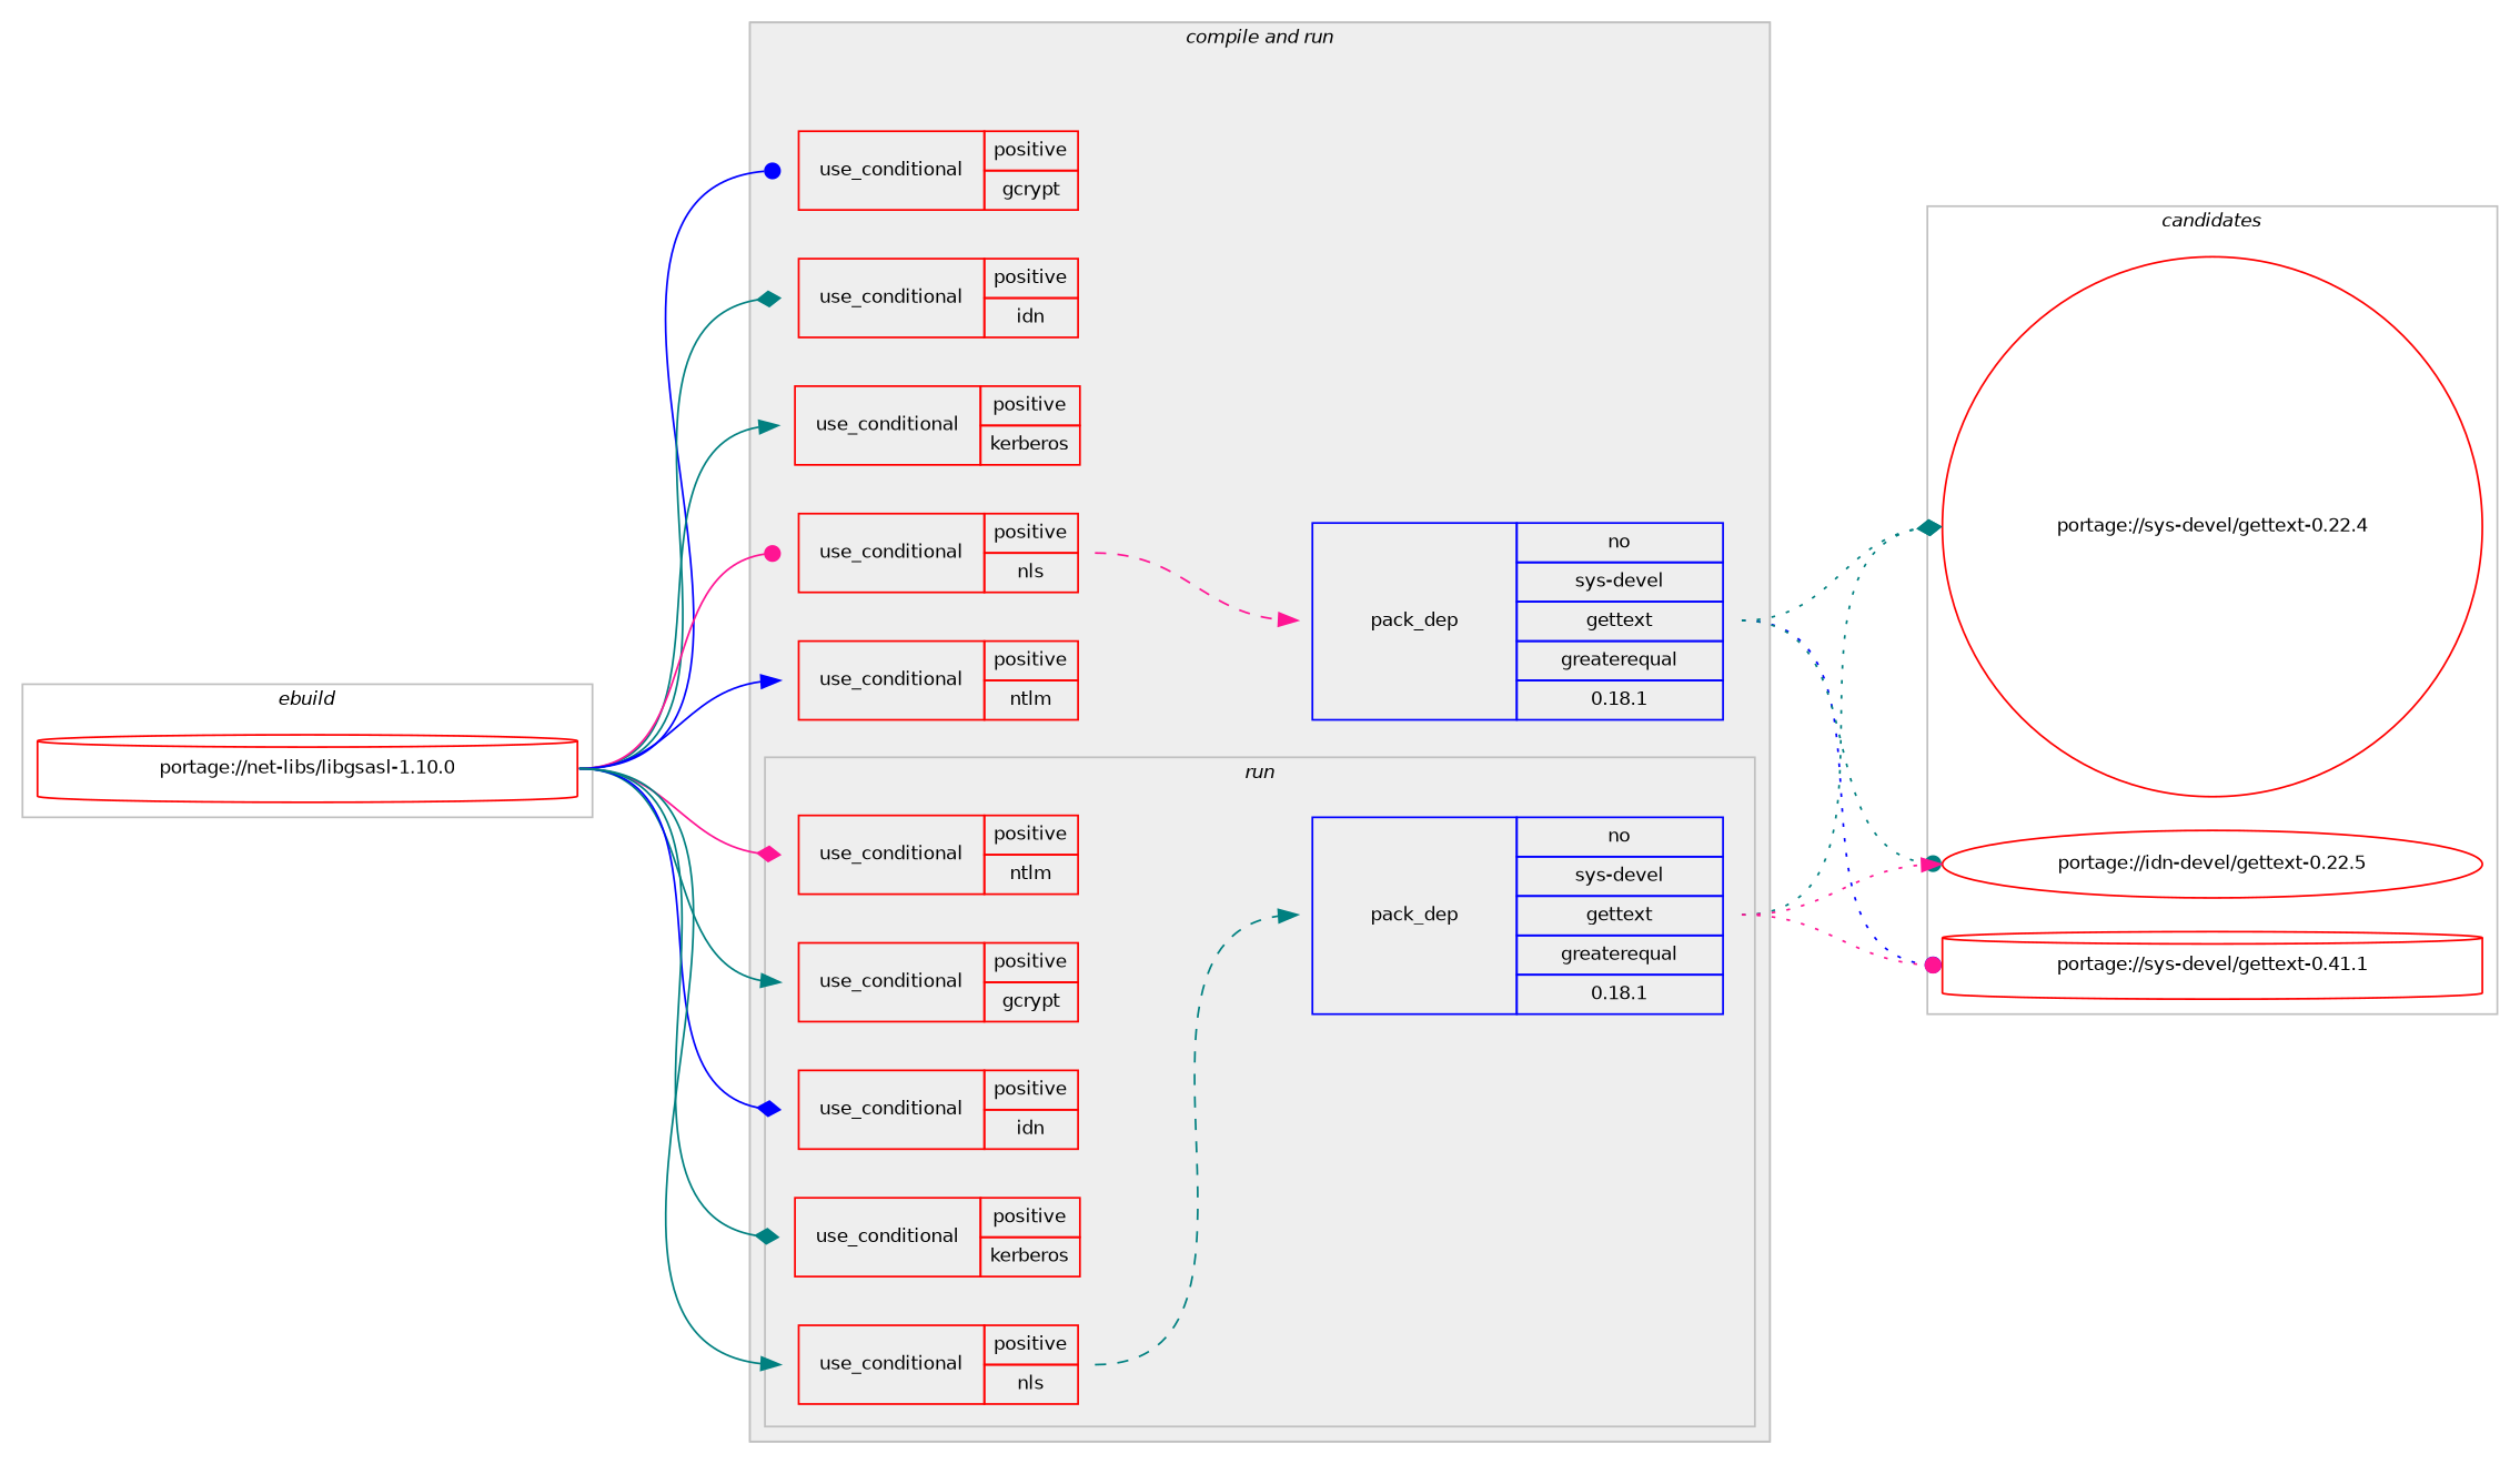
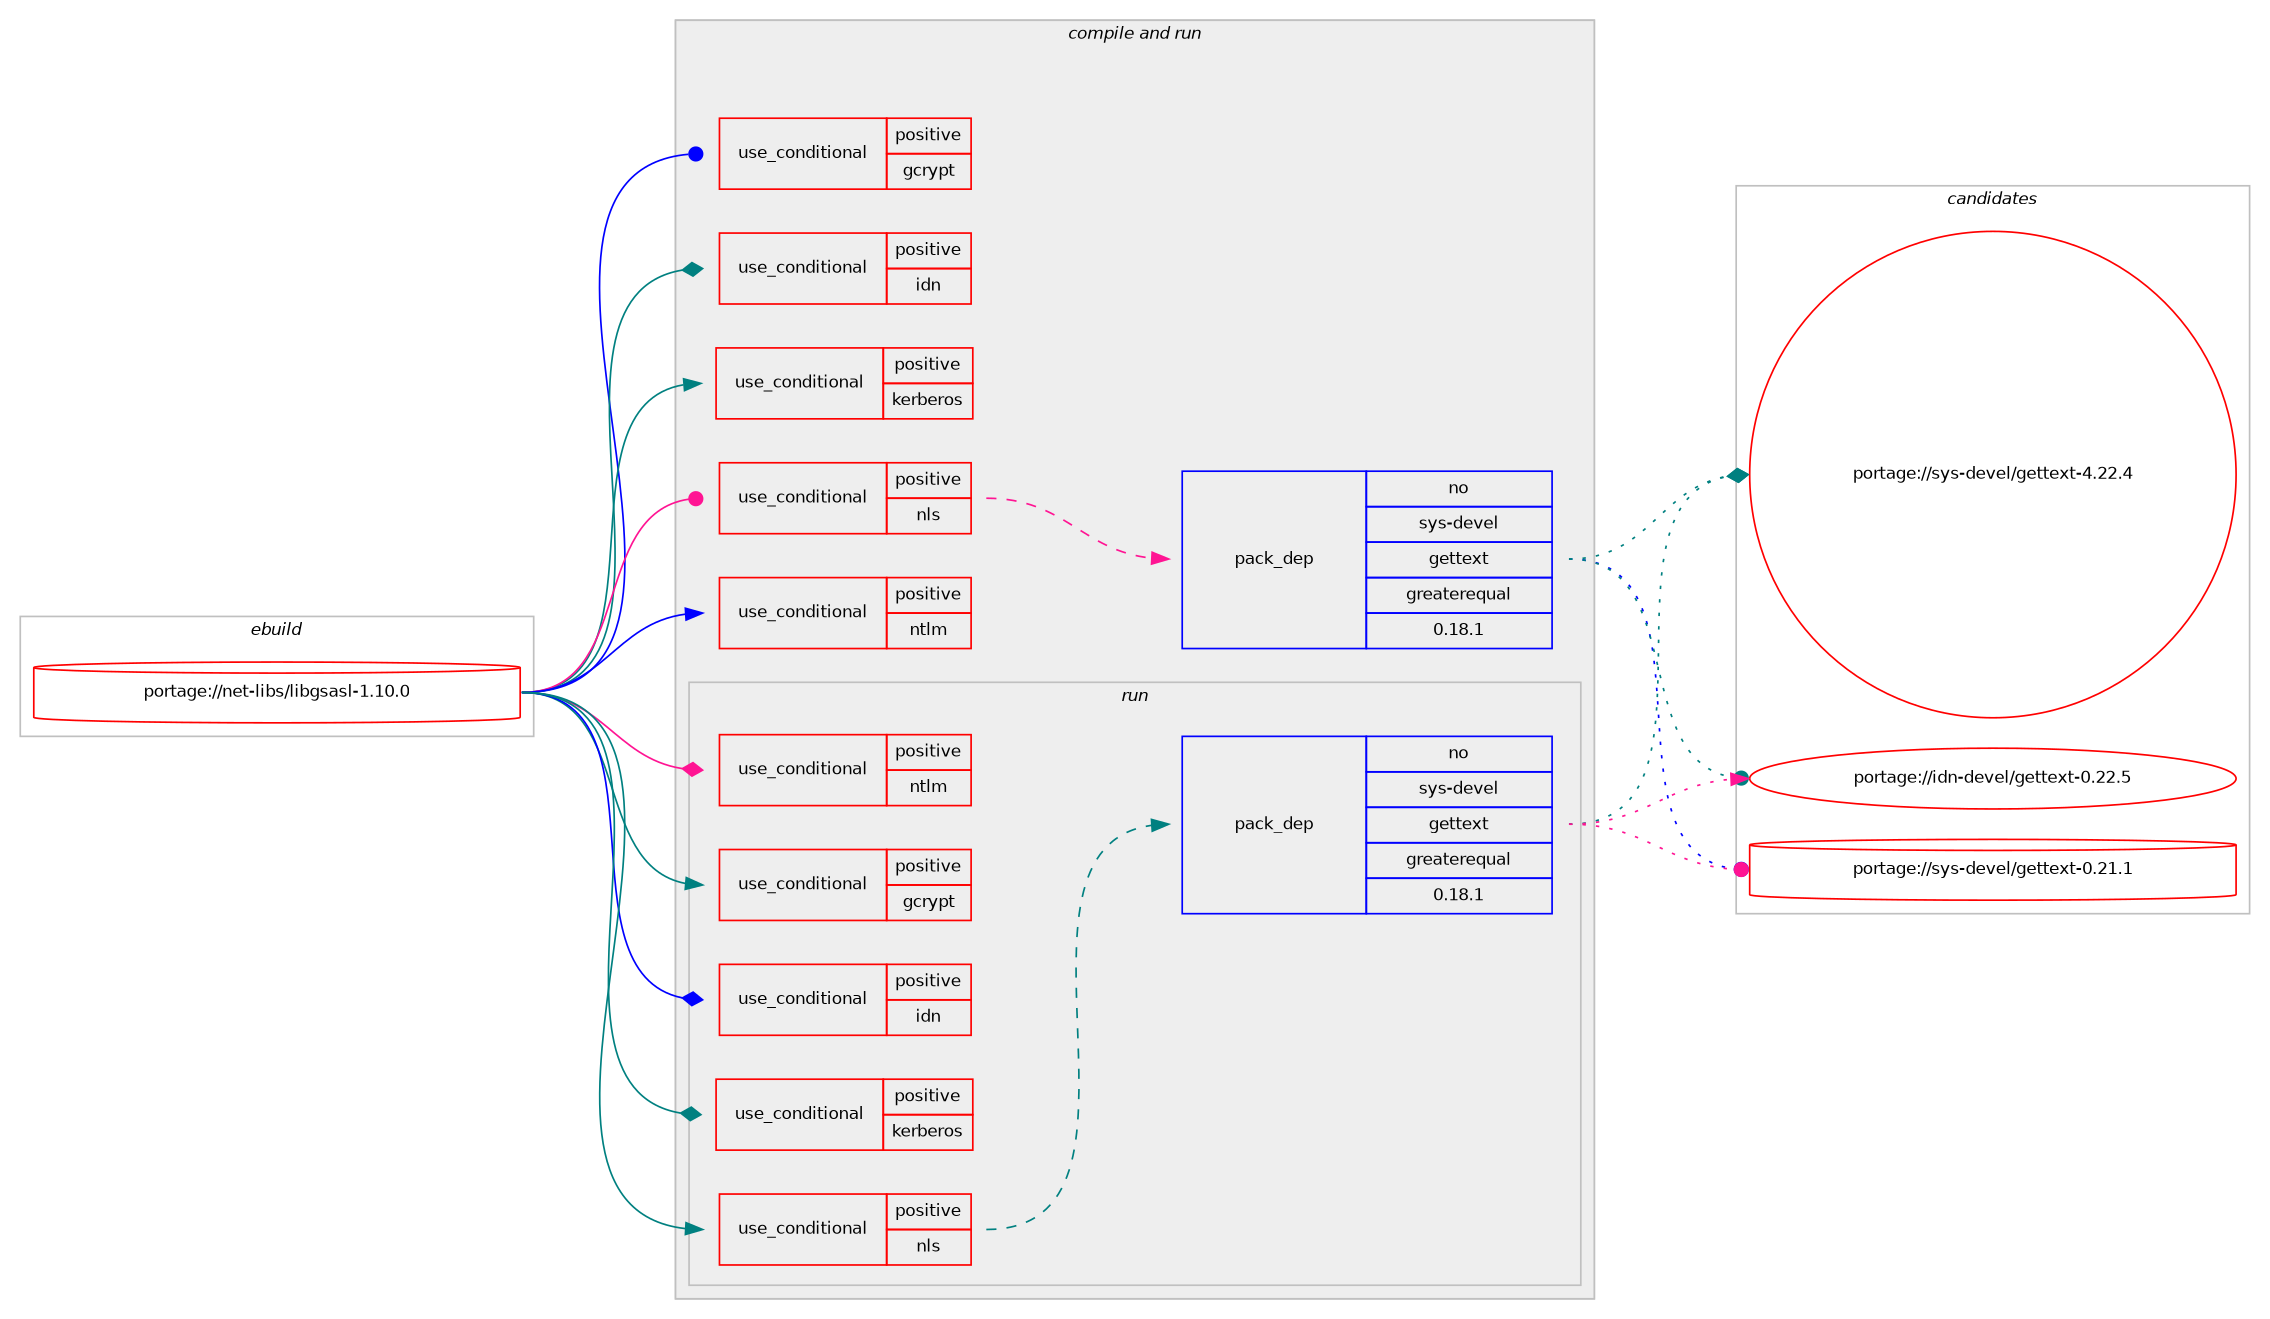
  digraph {
    compound=true
    concentrate=true
    fontname=Helvetica
    fontsize=10
    newrank=true
    rankdir=LR
    ranksep=1.5
    node [color=red fontname=Helvetica fontsize=10 shape=none]
    edge [arrowhead=normal color=teal headport=w style=solid tailport=e weight=20]
    n1 [label="portage://net-libs/libgsasl-1.10.0" shape=cylinder width=4]
    n2 [label=<<TABLE BORDER="0" CELLBORDER="1" CELLSPACING="0" CELLPADDING="4"><TR><TD ROWSPAN="3" CELLPADDING="10">use_conditional</TD></TR><TR><TD>positive</TD></TR><TR><TD>gcrypt</TD></TR></TABLE>>]
    n3 [label=<<TABLE BORDER="0" CELLBORDER="1" CELLSPACING="0" CELLPADDING="4"><TR><TD ROWSPAN="3" CELLPADDING="10">use_conditional</TD></TR><TR><TD>positive</TD></TR><TR><TD>idn</TD></TR></TABLE>>]
    n4 [label=<<TABLE BORDER="0" CELLBORDER="1" CELLSPACING="0" CELLPADDING="4"><TR><TD ROWSPAN="3" CELLPADDING="10">use_conditional</TD></TR><TR><TD>positive</TD></TR><TR><TD>kerberos</TD></TR></TABLE>>]
    n5 [color=blue label=<<TABLE BORDER="0" CELLBORDER="1" CELLSPACING="0" CELLPADDING="4" WIDTH="220"><TR><TD ROWSPAN="6" CELLPADDING="30">pack_dep</TD></TR><TR><TD WIDTH="110">no</TD></TR><TR><TD>sys-devel</TD></TR><TR><TD>gettext</TD></TR><TR><TD>greaterequal</TD></TR><TR><TD>0.18.1</TD></TR></TABLE>>]
    n6 [label=<<TABLE BORDER="0" CELLBORDER="1" CELLSPACING="0" CELLPADDING="4"><TR><TD ROWSPAN="3" CELLPADDING="10">use_conditional</TD></TR><TR><TD>positive</TD></TR><TR><TD>nls</TD></TR></TABLE>>]
    n7 [label=<<TABLE BORDER="0" CELLBORDER="1" CELLSPACING="0" CELLPADDING="4"><TR><TD ROWSPAN="3" CELLPADDING="10">use_conditional</TD></TR><TR><TD>positive</TD></TR><TR><TD>ntlm</TD></TR></TABLE>>]
    n8 [label=<<TABLE BORDER="0" CELLBORDER="1" CELLSPACING="0" CELLPADDING="4"><TR><TD ROWSPAN="3" CELLPADDING="10">use_conditional</TD></TR><TR><TD>positive</TD></TR><TR><TD>ntlm</TD></TR></TABLE>>]
    n9 [label=<<TABLE BORDER="0" CELLBORDER="1" CELLSPACING="0" CELLPADDING="4"><TR><TD ROWSPAN="3" CELLPADDING="10">use_conditional</TD></TR><TR><TD>positive</TD></TR><TR><TD>gcrypt</TD></TR></TABLE>>]
    n10 [label=<<TABLE BORDER="0" CELLBORDER="1" CELLSPACING="0" CELLPADDING="4"><TR><TD ROWSPAN="3" CELLPADDING="10">use_conditional</TD></TR><TR><TD>positive</TD></TR><TR><TD>idn</TD></TR></TABLE>>]
    n11 [label=<<TABLE BORDER="0" CELLBORDER="1" CELLSPACING="0" CELLPADDING="4"><TR><TD ROWSPAN="3" CELLPADDING="10">use_conditional</TD></TR><TR><TD>positive</TD></TR><TR><TD>kerberos</TD></TR></TABLE>>]
    n12 [color=blue label=<<TABLE BORDER="0" CELLBORDER="1" CELLSPACING="0" CELLPADDING="4" WIDTH="220"><TR><TD ROWSPAN="6" CELLPADDING="30">pack_dep</TD></TR><TR><TD WIDTH="110">no</TD></TR><TR><TD>sys-devel</TD></TR><TR><TD>gettext</TD></TR><TR><TD>greaterequal</TD></TR><TR><TD>0.18.1</TD></TR></TABLE>>]
    n13 [label=<<TABLE BORDER="0" CELLBORDER="1" CELLSPACING="0" CELLPADDING="4"><TR><TD ROWSPAN="3" CELLPADDING="10">use_conditional</TD></TR><TR><TD>positive</TD></TR><TR><TD>nls</TD></TR></TABLE>>]
-   n14 [label="portage://sys-devel/gettext-0.41.1" shape=cylinder width=4]
-   n15 [label="portage://sys-devel/gettext-0.22.4" shape=circle width=4]
+   n14 [label="portage://sys-devel/gettext-0.21.1" shape=cylinder width=4]
+   n15 [label="portage://sys-devel/gettext-4.22.4" shape=circle width=4]
    n16 [label="portage://idn-devel/gettext-0.22.5" shape=ellipse width=4]
    subgraph cluster_1 {
      color=gray
      label=<<i>ebuild</i>>
      rank=same
      n1
    }
    subgraph cluster_2 {
      color=gray
      label=<<i>dependencies</i>>
      subgraph cluster_3 {
        color=gray
        fillcolor="#eeeeee"
        label=<<i>compile</i>>
        style=filled
        subgraph sub_4 {
          color=gray
          fillcolor="#eeeeee"
          label=<<i>compile</i>>
          style=filled
          n2
        }
        subgraph sub_5 {
          color=gray
          fillcolor="#eeeeee"
          label=<<i>compile</i>>
          style=filled
          n3
        }
        subgraph sub_6 {
          color=gray
          fillcolor="#eeeeee"
          label=<<i>compile</i>>
          style=filled
          n4
        }
        subgraph sub_7 {
          color=gray
          fillcolor="#eeeeee"
          label=<<i>compile</i>>
          style=filled
          n6
          subgraph sub_8 {
            color=gray
            fillcolor="#eeeeee"
            label=<<i>compile</i>>
            style=filled
            n5
          }
        }
        subgraph sub_9 {
          color=gray
          fillcolor="#eeeeee"
          label=<<i>compile</i>>
          style=filled
          n7
        }
      }
      subgraph cluster_10 {
        color=gray
        fillcolor="#eeeeee"
        label=<<i>compile and run</i>>
        style=filled
      }
      subgraph cluster_11 {
        color=gray
        fillcolor="#eeeeee"
        label=<<i>run</i>>
        style=filled
        subgraph sub_12 {
          color=gray
          fillcolor="#eeeeee"
          label=<<i>run</i>>
          style=filled
          n8
        }
        subgraph sub_13 {
          color=gray
          fillcolor="#eeeeee"
          label=<<i>run</i>>
          style=filled
          n9
        }
        subgraph sub_14 {
          color=gray
          fillcolor="#eeeeee"
          label=<<i>run</i>>
          style=filled
          n10
        }
        subgraph sub_15 {
          color=gray
          fillcolor="#eeeeee"
          label=<<i>run</i>>
          style=filled
          n11
        }
        subgraph sub_16 {
          color=gray
          fillcolor="#eeeeee"
          label=<<i>run</i>>
          style=filled
          n13
          subgraph sub_17 {
            color=gray
            fillcolor="#eeeeee"
            label=<<i>run</i>>
            style=filled
            n12
          }
        }
      }
    }
    subgraph cluster_18 {
      color=gray
      label=<<i>candidates</i>>
      rank=same
      subgraph sub_19 {
        color=black
        label=<<i>candidates</i>>
        nodesep=1
        rank=same
        n14
        n15
        n16
      }
      subgraph sub_20 {
        color=black
        label=<<i>candidates</i>>
        nodesep=1
        rank=same
        n14
        n15
        n16
      }
    }
    n1 -> n2 [arrowhead=dot color=blue]
    n1 -> n3 [arrowhead=diamond]
    n1 -> n4
    n1 -> n6 [arrowhead=dot color=deeppink]
    n1 -> n7 [color=blue]
    n1 -> n8 [arrowhead=diamond color=deeppink]
    n1 -> n9
    n1 -> n10 [arrowhead=diamond color=blue]
    n1 -> n11 [arrowhead=diamond]
    n1 -> n13
    n5 -> n14 [arrowhead=dot color=blue style=dotted weight=100]
    n5 -> n15 [arrowhead=diamond style=dotted weight=100]
    n5 -> n16 [arrowhead=dot style=dotted weight=100]
    n6 -> n5 [color=deeppink style=dashed]
    n12 -> n14 [arrowhead=dot color=deeppink style=dotted weight=100]
    n12 -> n15 [arrowhead=diamond style=dotted weight=100]
    n12 -> n16 [color=deeppink style=dotted weight=100]
    n13 -> n12 [style=dashed]
  }
